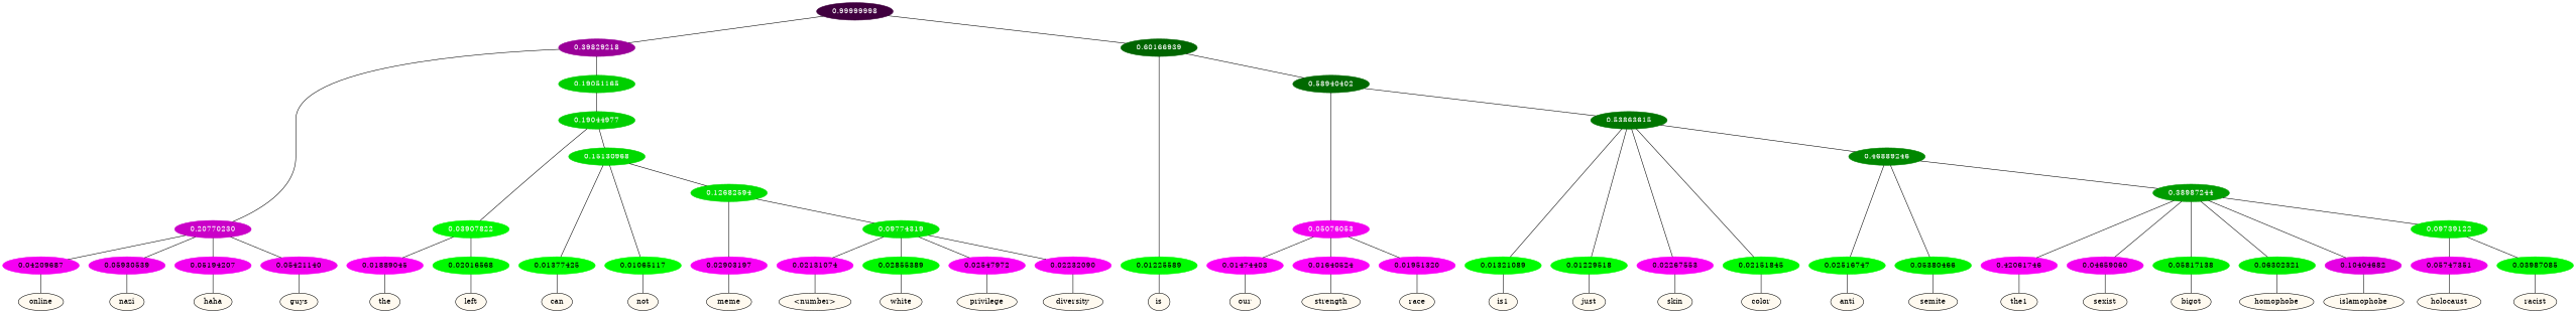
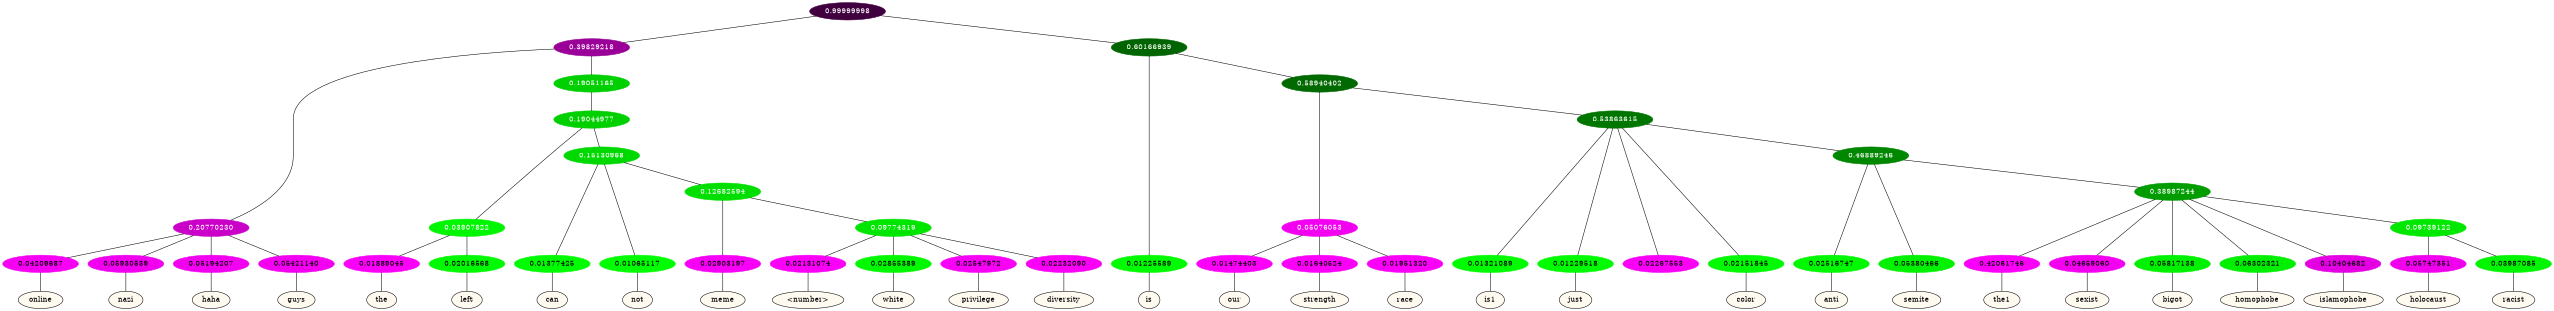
  graph {
    node [color=black format=png nodesep=0.001 ordering=out overlap_scaling=0.01 ranksep=0.001 style=filled]
    n1 [fillcolor=floralwhite height=0.15 label=online style="filled,solid" width=0.15]
    n2 [fillcolor=floralwhite height=0.15 label=nazi style="filled,solid" width=0.15]
    n3 [fillcolor=floralwhite height=0.15 label=haha style="filled,solid" width=0.15]
    n4 [fillcolor=floralwhite height=0.15 label=guys style="filled,solid" width=0.15]
    n5 [fillcolor=floralwhite height=0.15 label=the style="filled,solid" width=0.15]
    n6 [fillcolor=floralwhite height=0.15 label=left style="filled,solid" width=0.15]
    n7 [fillcolor=floralwhite height=0.15 label=can style="filled,solid" width=0.15]
    n8 [fillcolor=floralwhite height=0.15 label=not style="filled,solid" width=0.15]
    n9 [fillcolor=floralwhite height=0.15 label=meme style="filled,solid" width=0.15]
    n10 [fillcolor=floralwhite height=0.15 label="\<number\>" style="filled,solid" width=0.15]
    n11 [fillcolor=floralwhite height=0.15 label=white style="filled,solid" width=0.15]
    n12 [fillcolor=floralwhite height=0.15 label=privilege style="filled,solid" width=0.15]
    n13 [fillcolor=floralwhite height=0.15 label=diversity style="filled,solid" width=0.15]
    n14 [fillcolor=floralwhite height=0.15 label=is style="filled,solid" width=0.15]
    n15 [fillcolor=floralwhite height=0.15 label=our style="filled,solid" width=0.15]
    n16 [fillcolor=floralwhite height=0.15 label=strength style="filled,solid" width=0.15]
    n17 [fillcolor=floralwhite height=0.15 label=race style="filled,solid" width=0.15]
    n18 [fillcolor=floralwhite height=0.15 label=is1 style="filled,solid" width=0.15]
    n19 [fillcolor=floralwhite height=0.15 label=just style="filled,solid" width=0.15]
-   n20 [fillcolor=floralwhite height=0.15 label=skin style="filled,solid" width=0.15]
    n21 [fillcolor=floralwhite height=0.15 label=color style="filled,solid" width=0.15]
    n22 [fillcolor=floralwhite height=0.15 label=the1 style="filled,solid" width=0.15]
    n23 [fillcolor=floralwhite height=0.15 label=holocaust style="filled,solid" width=0.15]
    n24 [fillcolor=floralwhite height=0.15 label=racist style="filled,solid" width=0.15]
    n25 [fillcolor=floralwhite height=0.15 label=sexist style="filled,solid" width=0.15]
    n26 [fillcolor=floralwhite height=0.15 label=bigot style="filled,solid" width=0.15]
    n27 [fillcolor=floralwhite height=0.15 label=homophobe style="filled,solid" width=0.15]
    n28 [fillcolor=floralwhite height=0.15 label=islamophobe style="filled,solid" width=0.15]
    n29 [fillcolor=floralwhite height=0.15 label=anti style="filled,solid" width=0.15]
    n30 [fillcolor=floralwhite height=0.15 label=semite style="filled,solid" width=0.15]
    n31 [color="0.835 1.000 0.958" fontcolor=black height=0.15 label=0.04209687 width=0.15]
    n32 [color="0.835 1.000 0.941" fontcolor=black height=0.15 label=0.05930539 width=0.15]
    n33 [color="0.835 1.000 0.948" fontcolor=black height=0.15 label=0.05194207 width=0.15]
    n34 [color="0.835 1.000 0.946" fontcolor=black height=0.15 label=0.05421140 width=0.15]
    n35 [color="0.835 1.000 0.981" fontcolor=black height=0.15 label=0.01889045 width=0.15]
    n36 [color="0.334 1.000 0.980" fontcolor=black height=0.15 label=0.02016568 width=0.15]
    n37 [color="0.334 1.000 0.986" fontcolor=black height=0.15 label=0.01377425 width=0.15]
    n38 [color="0.334 1.000 0.989" fontcolor=black height=0.15 label=0.01065117 width=0.15]
    n39 [color="0.835 1.000 0.971" fontcolor=black height=0.15 label=0.02903197 width=0.15]
    n40 [color="0.835 1.000 0.979" fontcolor=black height=0.15 label=0.02131074 width=0.15]
    n41 [color="0.334 1.000 0.971" fontcolor=black height=0.15 label=0.02855389 width=0.15]
    n42 [color="0.835 1.000 0.975" fontcolor=black height=0.15 label=0.02547972 width=0.15]
    n43 [color="0.835 1.000 0.978" fontcolor=black height=0.15 label=0.02232090 width=0.15]
    n44 [color="0.334 1.000 0.988" fontcolor=black height=0.15 label=0.01225589 width=0.15]
    n45 [color="0.835 1.000 0.985" fontcolor=black height=0.15 label=0.01474403 width=0.15]
    n46 [color="0.835 1.000 0.984" fontcolor=black height=0.15 label=0.01640524 width=0.15]
    n47 [color="0.835 1.000 0.980" fontcolor=black height=0.15 label=0.01951320 width=0.15]
    n48 [color="0.334 1.000 0.987" fontcolor=black height=0.15 label=0.01321089 width=0.15]
    n49 [color="0.334 1.000 0.988" fontcolor=black height=0.15 label=0.01229518 width=0.15]
    n50 [color="0.835 1.000 0.977" fontcolor=black height=0.15 label=0.02267553 width=0.15]
    n51 [color="0.334 1.000 0.978" fontcolor=black height=0.15 label=0.02151845 width=0.15]
    n52 [color="0.835 1.000 0.979" fontcolor=black height=0.15 label=0.42061746 width=0.15]
    n53 [color="0.835 1.000 0.943" fontcolor=black height=0.15 label=0.05747351 width=0.15]
    n54 [color="0.334 1.000 0.960" fontcolor=black height=0.15 label=0.03987085 width=0.15]
    n55 [color="0.835 1.000 0.953" fontcolor=black height=0.15 label=0.04659060 width=0.15]
    n56 [color="0.334 1.000 0.942" fontcolor=black height=0.15 label=0.05817138 width=0.15]
    n57 [color="0.334 1.000 0.937" fontcolor=black height=0.15 label=0.06302321 width=0.15]
    n58 [color="0.835 1.000 0.896" fontcolor=black height=0.15 label=0.10404682 width=0.15]
    n59 [color="0.334 1.000 0.975" fontcolor=black height=0.15 label=0.02516747 width=0.15]
    n60 [color="0.334 1.000 0.946" fontcolor=black height=0.15 label=0.05380466 width=0.15]
    n61 [color="0.835 1.000 0.250" fontcolor=grey99 height=0.15 label=0.99999998 width=0.15]
    n62 [color="0.835 1.000 0.602" fontcolor=grey99 height=0.15 label=0.39829218 width=0.15]
    n63 [color="0.334 1.000 0.398" fontcolor=grey99 height=0.15 label=0.60166939 width=0.15]
    n64 [color="0.835 1.000 0.792" fontcolor=grey99 height=0.15 label=0.20770230 width=0.15]
    n65 [color="0.334 1.000 0.809" fontcolor=grey99 height=0.15 label=0.19051165 width=0.15]
    n66 [color="0.334 1.000 0.411" fontcolor=grey99 height=0.15 label=0.58940402 width=0.15]
    n67 [color="0.334 1.000 0.810" fontcolor=grey99 height=0.15 label=0.19044977 width=0.15]
    n68 [color="0.835 1.000 0.949" fontcolor=grey99 height=0.15 label=0.05076053 width=0.15]
    n69 [color="0.334 1.000 0.461" fontcolor=grey99 height=0.15 label=0.53863615 width=0.15]
    n70 [color="0.334 1.000 0.961" fontcolor=grey99 height=0.15 label=0.03907822 width=0.15]
    n71 [color="0.334 1.000 0.849" fontcolor=grey99 height=0.15 label=0.15130968 width=0.15]
    n72 [color="0.334 1.000 0.531" fontcolor=grey99 height=0.15 label=0.46889246 width=0.15]
    n73 [color="0.334 1.000 0.873" fontcolor=grey99 height=0.15 label=0.12682594 width=0.15]
    n74 [color="0.334 1.000 0.610" fontcolor=grey99 height=0.15 label=0.38987244 width=0.15]
    n75 [color="0.334 1.000 0.902" fontcolor=grey99 height=0.15 label=0.09774319 width=0.15]
    n76 [color="0.334 1.000 0.903" fontcolor=grey99 height=0.15 label=0.09739122 width=0.15]
    subgraph sub_1 {
      rank=same
      n1
      n2
      n3
      n4
      n5
      n6
      n7
      n8
      n9
      n10
      n11
      n12
      n13
      n14
      n15
      n16
      n17
      n18
      n19
-     n20
      n21
      n22
      n23
      n24
      n25
      n26
      n27
      n28
      n29
      n30
    }
    subgraph sub_2 {
      rank=same
      n31
      n32
      n33
      n34
      n35
      n36
      n37
      n38
      n39
      n40
      n41
      n42
      n43
      n44
      n45
      n46
      n47
      n48
      n49
      n50
      n51
      n52
      n53
      n54
      n55
      n56
      n57
      n58
      n59
      n60
    }
    n31 -- n1
    n32 -- n2
    n33 -- n3
    n34 -- n4
    n35 -- n5
    n36 -- n6
    n37 -- n7
    n38 -- n8
    n39 -- n9
    n40 -- n10
    n41 -- n11
    n42 -- n12
    n43 -- n13
    n44 -- n14
    n45 -- n15
    n46 -- n16
    n47 -- n17
    n48 -- n18
    n49 -- n19
-   n50 -- n20
    n51 -- n21
    n52 -- n22
    n53 -- n23
    n54 -- n24
    n55 -- n25
    n56 -- n26
    n57 -- n27
    n58 -- n28
    n59 -- n29
    n60 -- n30
    n61 -- n62
    n61 -- n63
    n62 -- n64
    n62 -- n65
    n63 -- n44
    n63 -- n66
    n64 -- n31
    n64 -- n32
    n64 -- n33
    n64 -- n34
    n65 -- n67
    n66 -- n68
    n66 -- n69
    n67 -- n70
    n67 -- n71
    n68 -- n45
    n68 -- n46
    n68 -- n47
    n69 -- n48
    n69 -- n49
    n69 -- n50
    n69 -- n51
    n69 -- n72
    n70 -- n35
    n70 -- n36
    n71 -- n37
    n71 -- n38
    n71 -- n73
    n72 -- n59
    n72 -- n60
    n72 -- n74
    n73 -- n39
    n73 -- n75
    n74 -- n52
    n74 -- n55
    n74 -- n56
    n74 -- n57
    n74 -- n58
    n74 -- n76
    n75 -- n40
    n75 -- n41
    n75 -- n42
    n75 -- n43
    n76 -- n53
    n76 -- n54
  }
